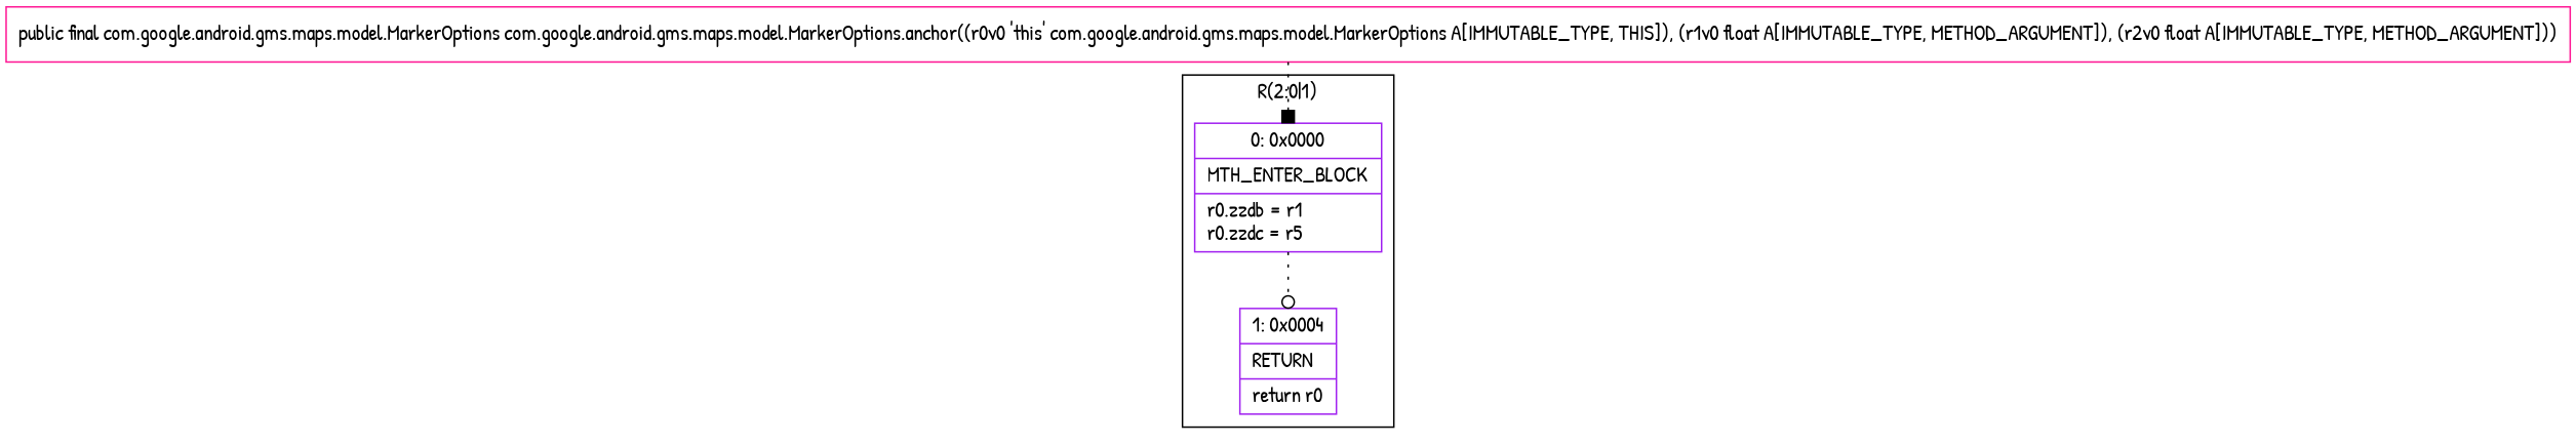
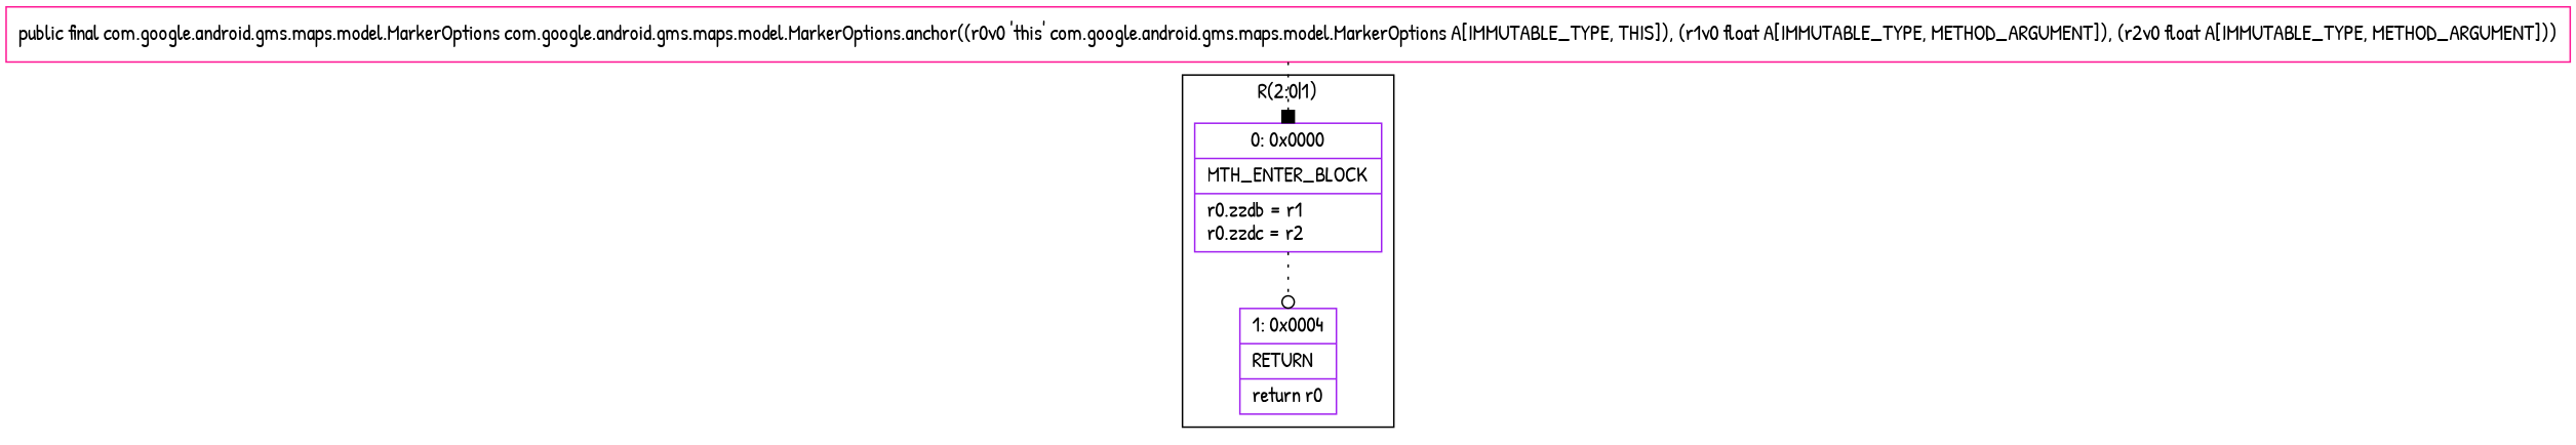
  digraph {
    fontname="Patrick Hand"
    node [color=purple shape=record fontname="Patrick Hand"]
    edge [style=dotted fontname="Patrick Hand"]
-   n1 [label="{0\:\ 0x0000|MTH_ENTER_BLOCK\l|r0.zzdb = r1\lr0.zzdc = r5\l}"]
+   n1 [label="{0\:\ 0x0000|MTH_ENTER_BLOCK\l|r0.zzdb = r1\lr0.zzdc = r2\l}"]
    n2 [label="{1\:\ 0x0004|RETURN\l|return r0\l}"]
    n3 [label="{public final com.google.android.gms.maps.model.MarkerOptions com.google.android.gms.maps.model.MarkerOptions.anchor((r0v0 'this' com.google.android.gms.maps.model.MarkerOptions A[IMMUTABLE_TYPE, THIS]), (r1v0 float A[IMMUTABLE_TYPE, METHOD_ARGUMENT]), (r2v0 float A[IMMUTABLE_TYPE, METHOD_ARGUMENT])) }" color=deeppink]
    subgraph cluster_1 {
      label="R(2:0|1)"
      n1
      n2
    }
    n1 -> n2 [arrowhead=odot]
    n3 -> n1 [arrowhead=box]
  }
